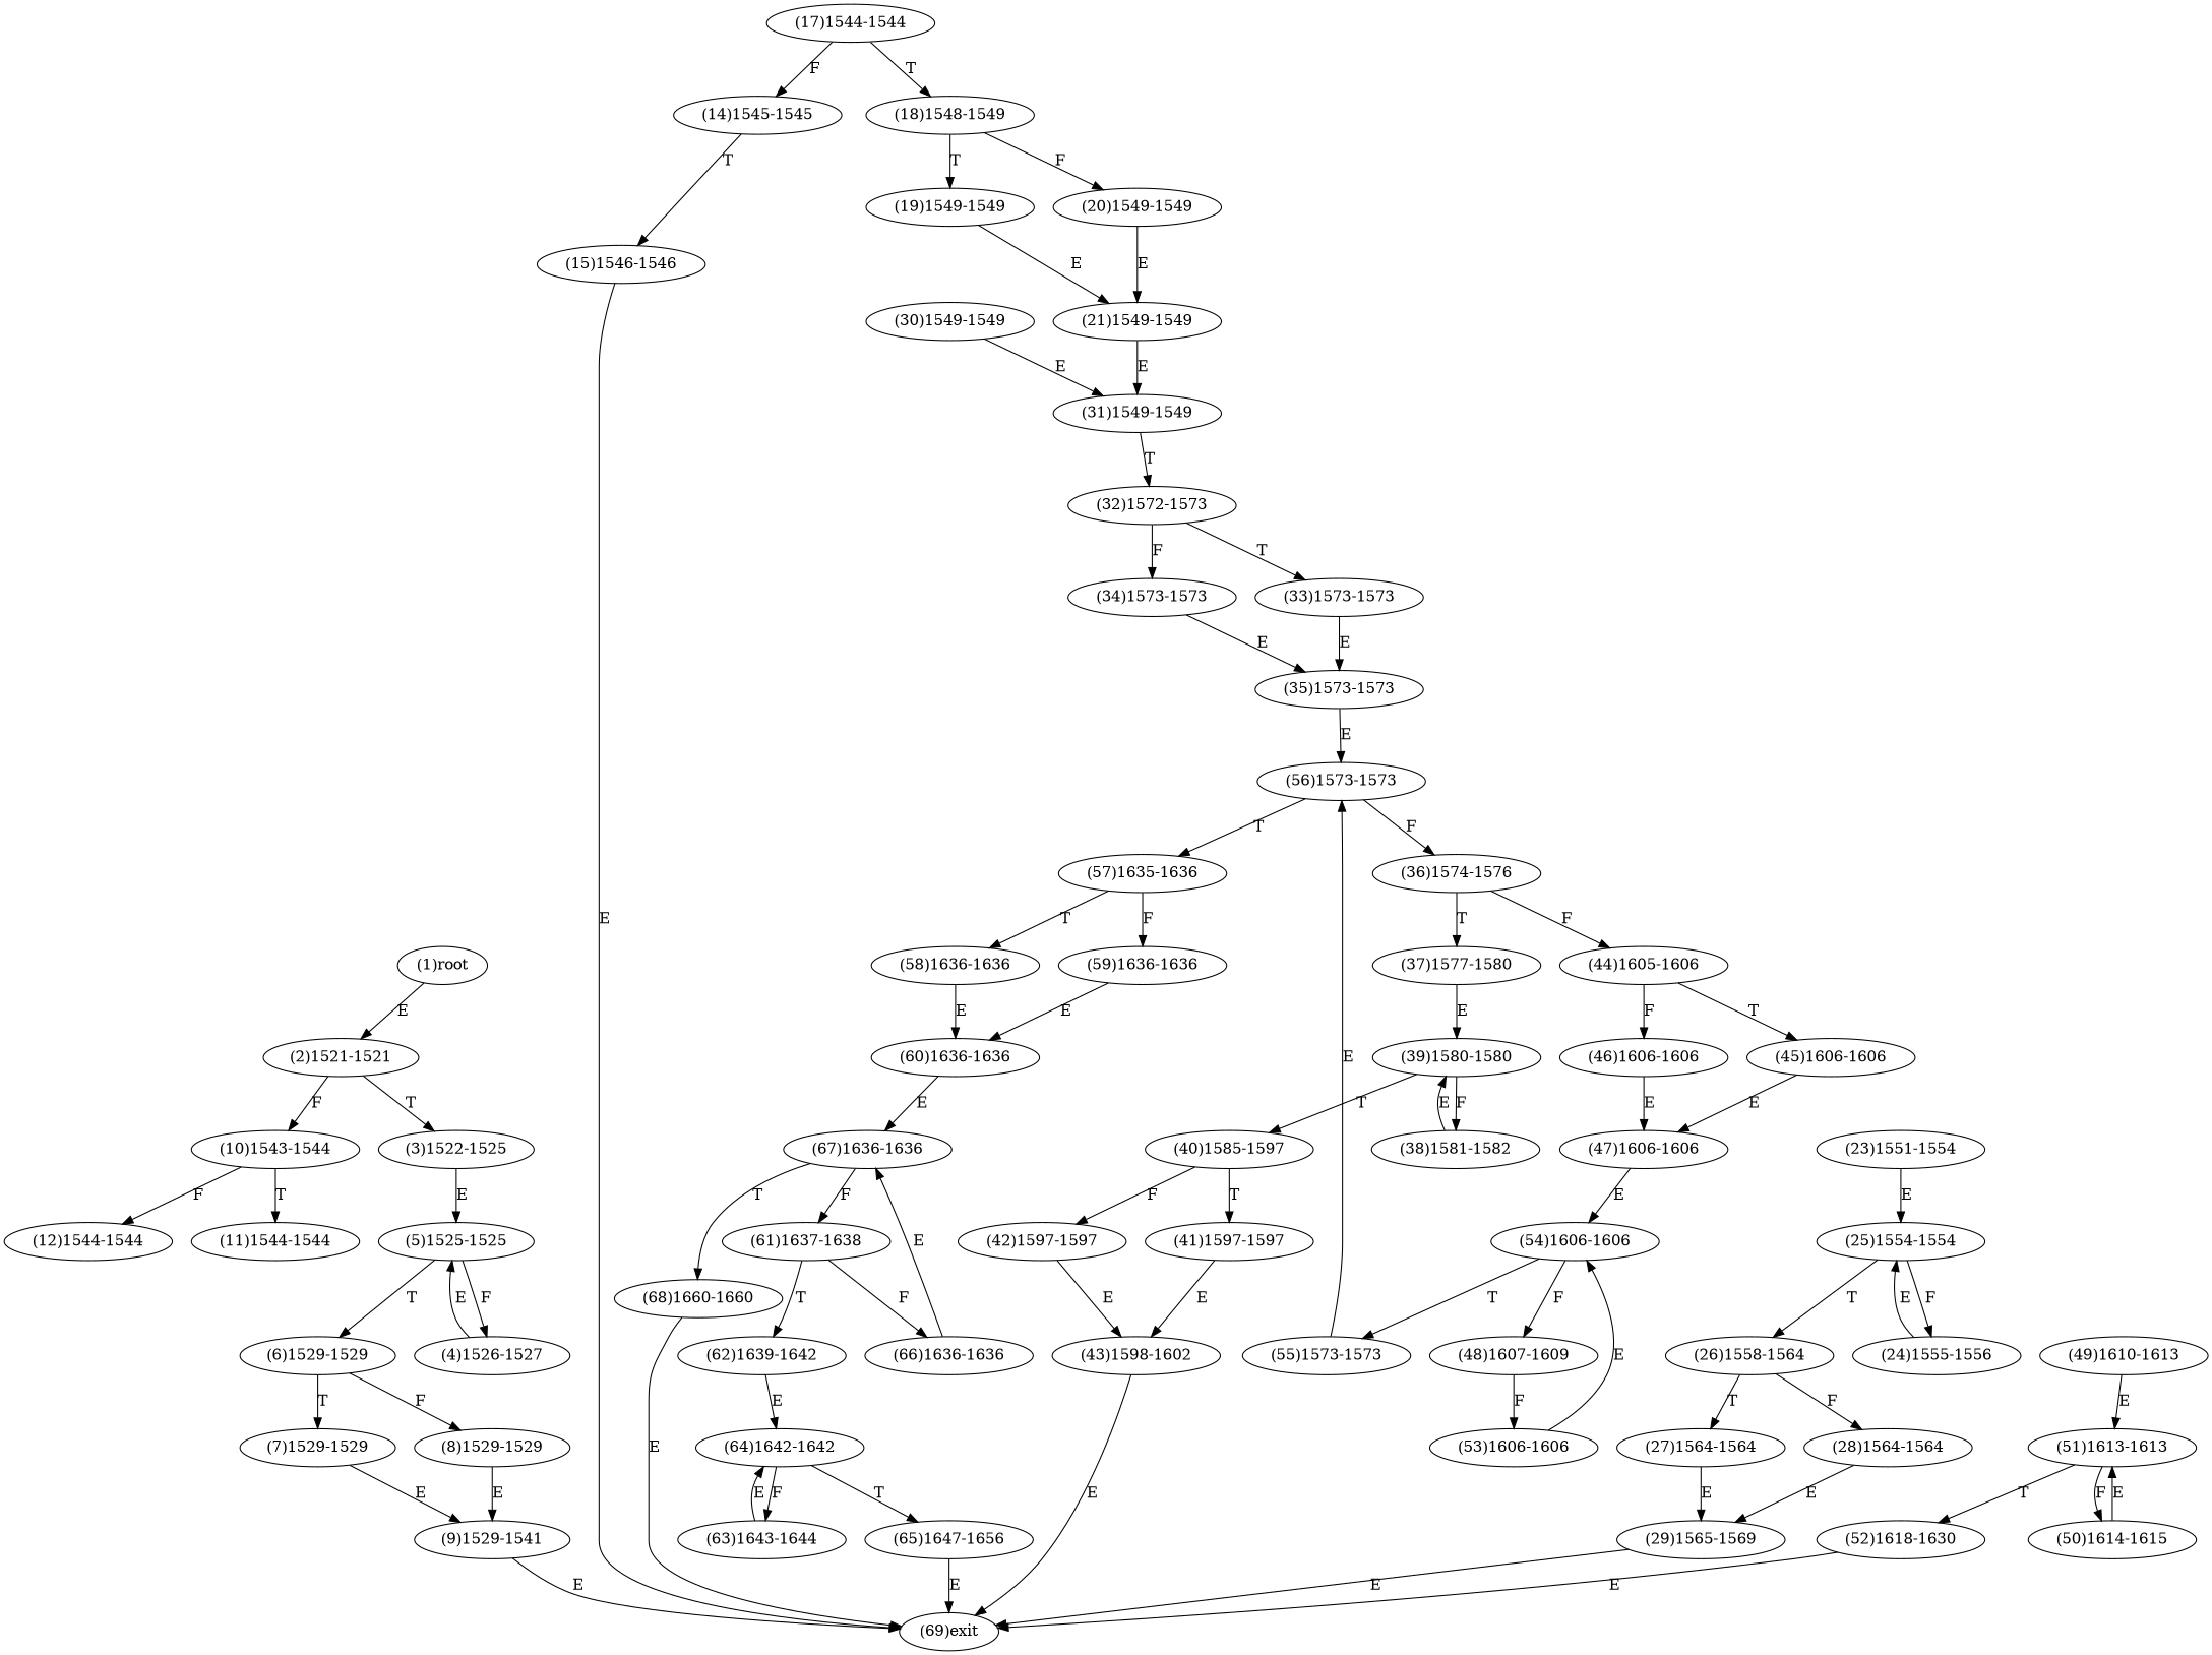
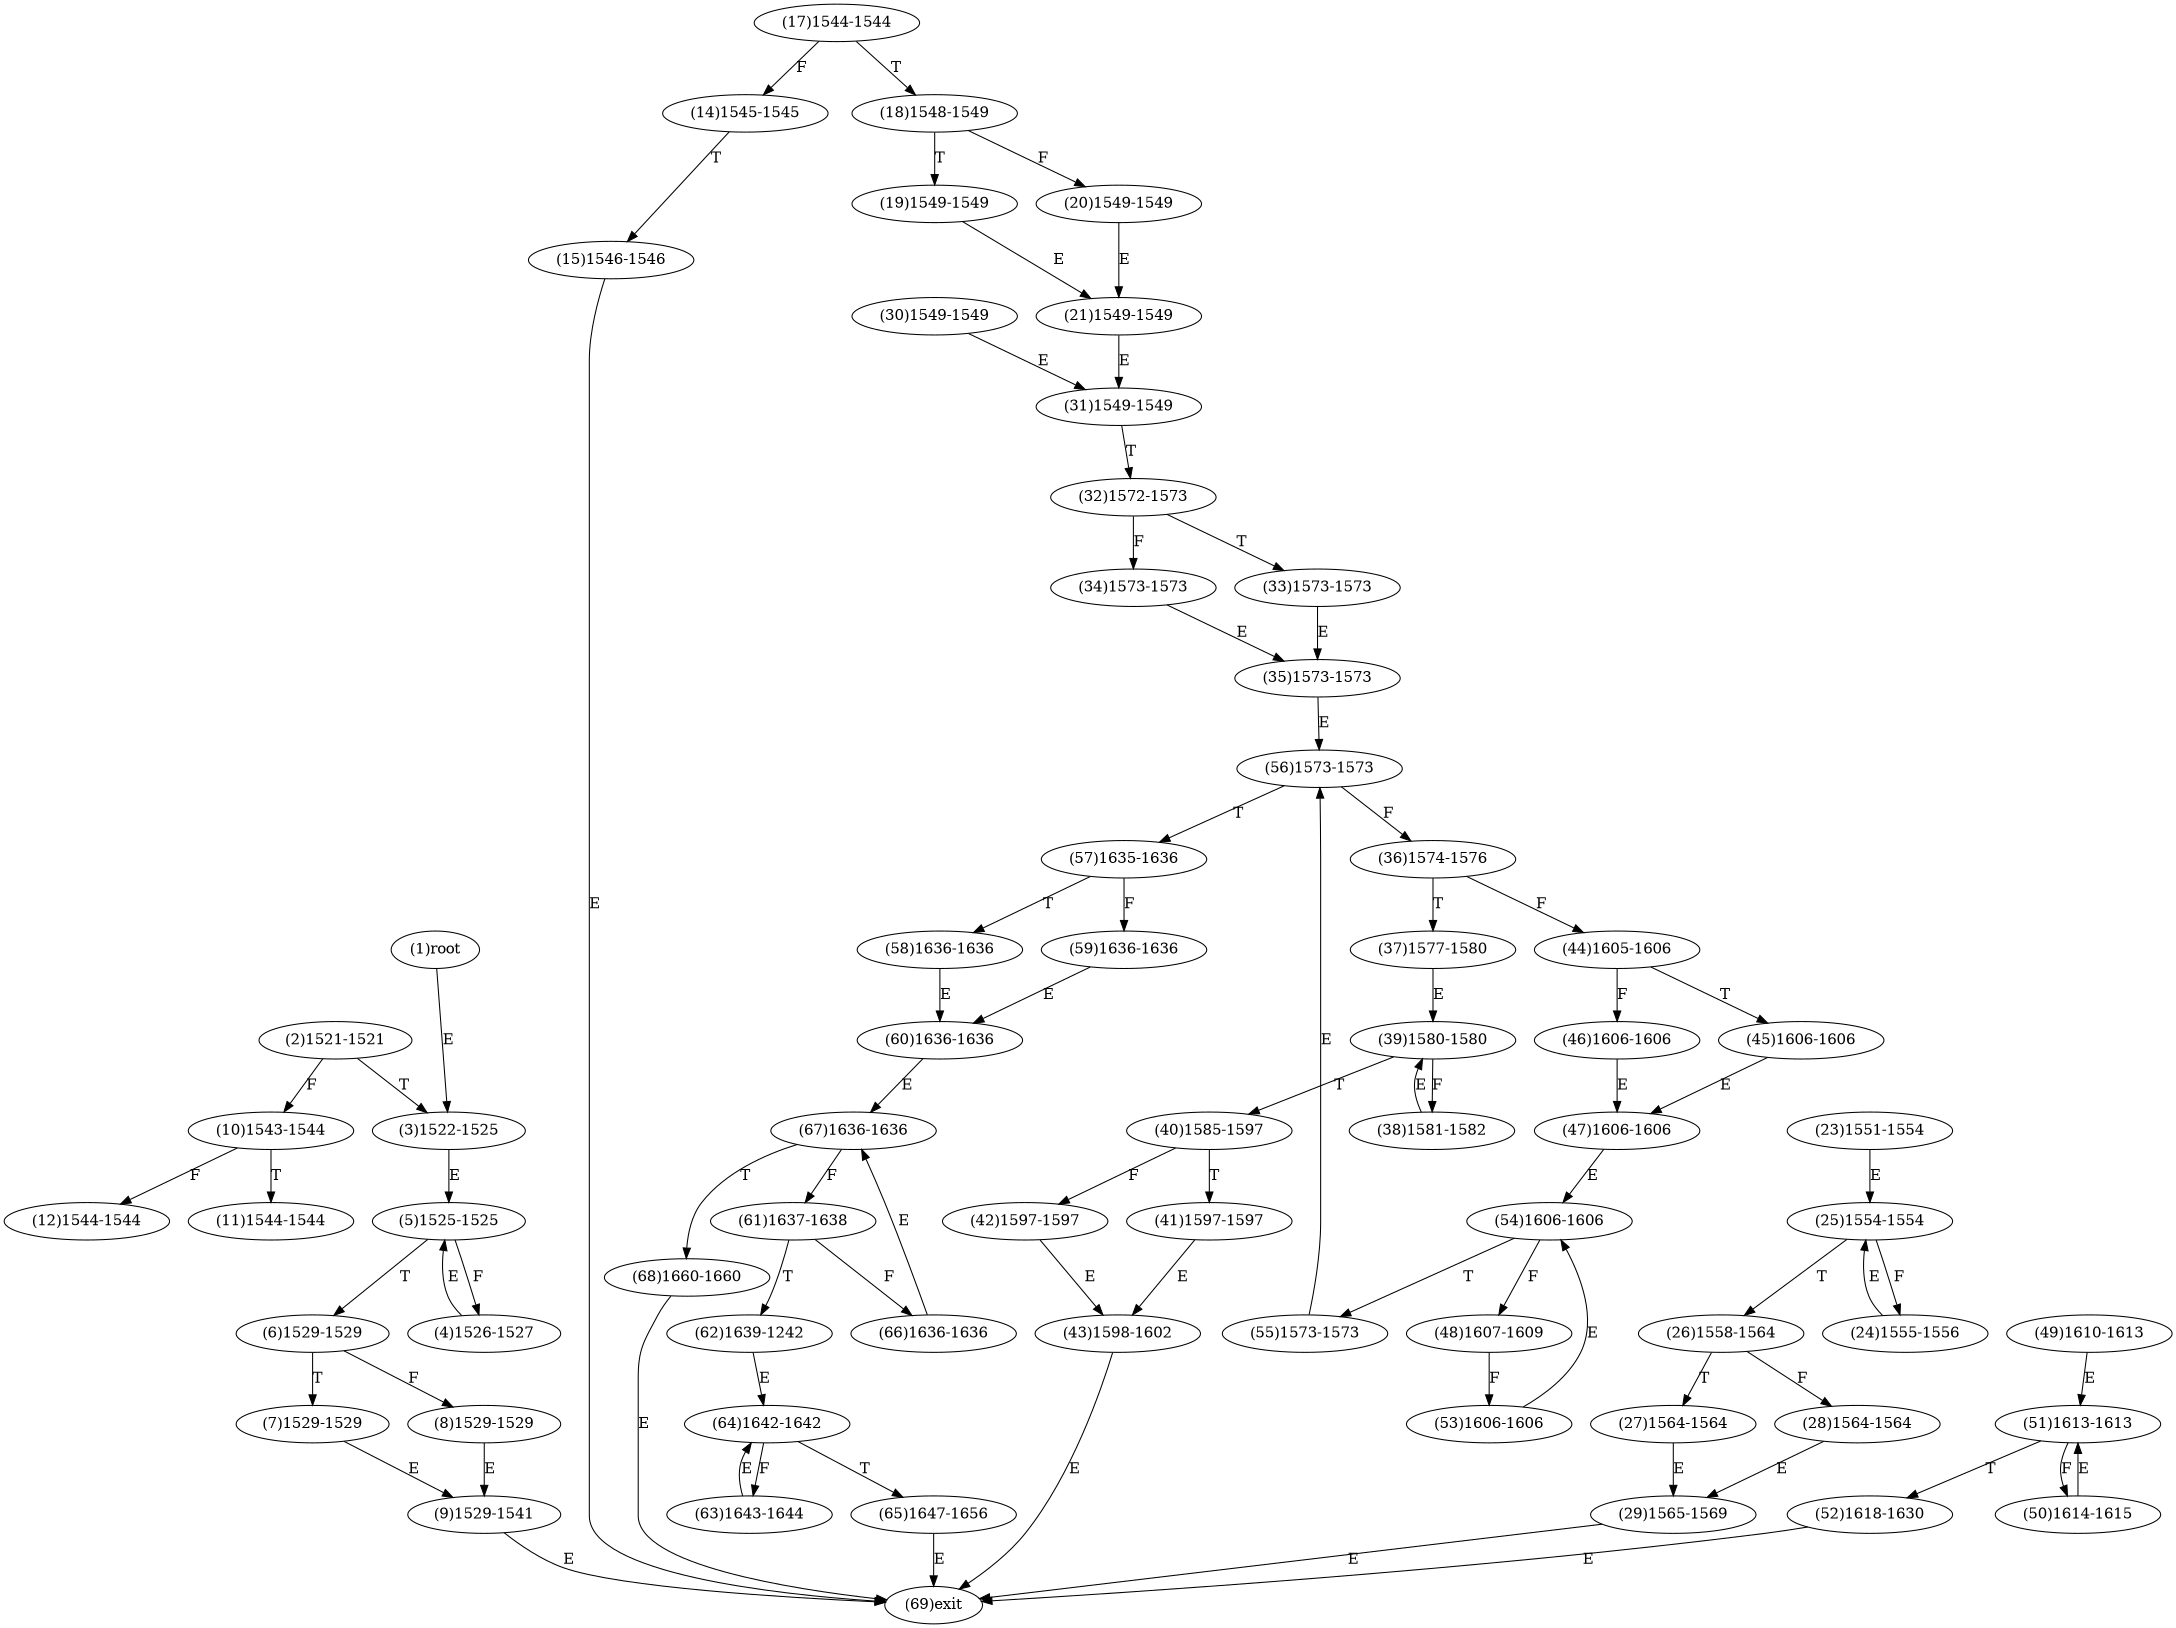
  digraph {
    n1 [label="(1)root"]
    n2 [label="(2)1521-1521"]
    n3 [label="(3)1522-1525"]
    n4 [label="(10)1543-1544"]
    n5 [label="(5)1525-1525"]
    n6 [label="(11)1544-1544"]
    n7 [label="(12)1544-1544"]
    n8 [label="(4)1526-1527"]
    n9 [label="(6)1529-1529"]
    n10 [label="(7)1529-1529"]
    n11 [label="(8)1529-1529"]
    n12 [label="(9)1529-1541"]
    n13 [label="(69)exit"]
    n14 [label="(17)1544-1544"]
    n15 [label="(14)1545-1545"]
    n16 [label="(18)1548-1549"]
    n17 [label="(15)1546-1546"]
    n18 [label="(19)1549-1549"]
    n19 [label="(20)1549-1549"]
    n20 [label="(21)1549-1549"]
    n21 [label="(31)1549-1549"]
    n22 [label="(32)1572-1573"]
    n23 [label="(23)1551-1554"]
    n24 [label="(25)1554-1554"]
    n25 [label="(24)1555-1556"]
    n26 [label="(26)1558-1564"]
    n27 [label="(30)1549-1549"]
    n28 [label="(27)1564-1564"]
    n29 [label="(28)1564-1564"]
    n30 [label="(29)1565-1569"]
    n31 [label="(34)1573-1573"]
    n32 [label="(33)1573-1573"]
    n33 [label="(35)1573-1573"]
    n34 [label="(56)1573-1573"]
    n35 [label="(36)1574-1576"]
    n36 [label="(57)1635-1636"]
    n37 [label="(38)1581-1582"]
    n38 [label="(39)1580-1580"]
    n39 [label="(40)1585-1597"]
    n40 [label="(42)1597-1597"]
    n41 [label="(41)1597-1597"]
    n42 [label="(37)1577-1580"]
    n43 [label="(44)1605-1606"]
    n44 [label="(46)1606-1606"]
    n45 [label="(45)1606-1606"]
    n46 [label="(43)1598-1602"]
    n47 [label="(47)1606-1606"]
    n48 [label="(54)1606-1606"]
    n49 [label="(48)1607-1609"]
    n50 [label="(55)1573-1573"]
    n51 [label="(51)1613-1613"]
    n52 [label="(50)1614-1615"]
    n53 [label="(52)1618-1630"]
    n54 [label="(49)1610-1613"]
    n55 [label="(53)1606-1606"]
    n56 [label="(59)1636-1636"]
    n57 [label="(60)1636-1636"]
    n58 [label="(67)1636-1636"]
    n59 [label="(58)1636-1636"]
    n60 [label="(63)1643-1644"]
    n61 [label="(64)1642-1642"]
    n62 [label="(65)1647-1656"]
-   n63 [label="(62)1639-1642"]
+   n63 [label="(62)1639-1242"]
    n64 [label="(61)1637-1638"]
    n65 [label="(66)1636-1636"]
    n66 [label="(68)1660-1660"]
-   n1 -> n2 [label=E]
+   n1 -> n3 [label=E]
    n2 -> n3 [label=T]
    n2 -> n4 [label=F]
    n3 -> n5 [label=E]
    n4 -> n6 [label=T]
    n4 -> n7 [label=F]
    n5 -> n8 [label=F]
    n5 -> n9 [label=T]
    n8 -> n5 [label=E]
    n9 -> n10 [label=T]
    n9 -> n11 [label=F]
    n10 -> n12 [label=E]
    n11 -> n12 [label=E]
    n12 -> n13 [label=E]
    n14 -> n15 [label=F]
    n14 -> n16 [label=T]
    n15 -> n17 [label=T]
    n16 -> n18 [label=T]
    n16 -> n19 [label=F]
    n17 -> n13 [label=E]
    n18 -> n20 [label=E]
    n19 -> n20 [label=E]
    n20 -> n21 [label=E]
    n21 -> n22 [label=T]
    n22 -> n31 [label=F]
    n22 -> n32 [label=T]
    n23 -> n24 [label=E]
    n24 -> n25 [label=F]
    n24 -> n26 [label=T]
    n25 -> n24 [label=E]
    n26 -> n28 [label=T]
    n26 -> n29 [label=F]
    n27 -> n21 [label=E]
    n28 -> n30 [label=E]
    n29 -> n30 [label=E]
    n30 -> n13 [label=E]
    n31 -> n33 [label=E]
    n32 -> n33 [label=E]
    n33 -> n34 [label=E]
    n34 -> n35 [label=F]
    n34 -> n36 [label=T]
    n35 -> n42 [label=T]
    n35 -> n43 [label=F]
    n36 -> n56 [label=F]
    n36 -> n59 [label=T]
    n37 -> n38 [label=E]
    n38 -> n37 [label=F]
    n38 -> n39 [label=T]
    n39 -> n40 [label=F]
    n39 -> n41 [label=T]
    n40 -> n46 [label=E]
    n41 -> n46 [label=E]
    n42 -> n38 [label=E]
    n43 -> n44 [label=F]
    n43 -> n45 [label=T]
    n44 -> n47 [label=E]
    n45 -> n47 [label=E]
    n46 -> n13 [label=E]
    n47 -> n48 [label=E]
    n48 -> n49 [label=F]
    n48 -> n50 [label=T]
    n49 -> n55 [label=F]
    n50 -> n34 [label=E]
    n51 -> n52 [label=F]
    n51 -> n53 [label=T]
    n52 -> n51 [label=E]
    n53 -> n13 [label=E]
    n54 -> n51 [label=E]
    n55 -> n48 [label=E]
    n56 -> n57 [label=E]
    n57 -> n58 [label=E]
    n58 -> n64 [label=F]
    n58 -> n66 [label=T]
    n59 -> n57 [label=E]
    n60 -> n61 [label=E]
    n61 -> n60 [label=F]
    n61 -> n62 [label=T]
    n62 -> n13 [label=E]
    n63 -> n61 [label=E]
    n64 -> n63 [label=T]
    n64 -> n65 [label=F]
    n65 -> n58 [label=E]
    n66 -> n13 [label=E]
  }
